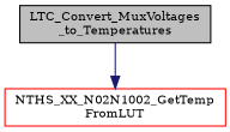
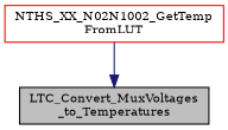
  digraph {
    rankdir=TB
    fontname="DejaVu Serif"
    node [fontname="DejaVu Serif" fontsize=10 shape=record style=filled]
    n1 [color=black fillcolor=grey75 fontcolor=black height=0.2 label="LTC_Convert_MuxVoltages\l_to_Temperatures" width=0.4]
    n2 [color=red fillcolor=white height=0.2 label="NTHS_XX_N02N1002_GetTemp\lFromLUT" width=0.4]
-   n1 -> n2 [color=midnightblue fontname="DejaVu Serif" fontsize=10 labelfontname=Helvetica labelfontsize=10 style=solid]
+   n2 -> n1 [color=midnightblue fontname="DejaVu Serif" fontsize=10 labelfontname=Helvetica labelfontsize=10 style=solid]
  }
